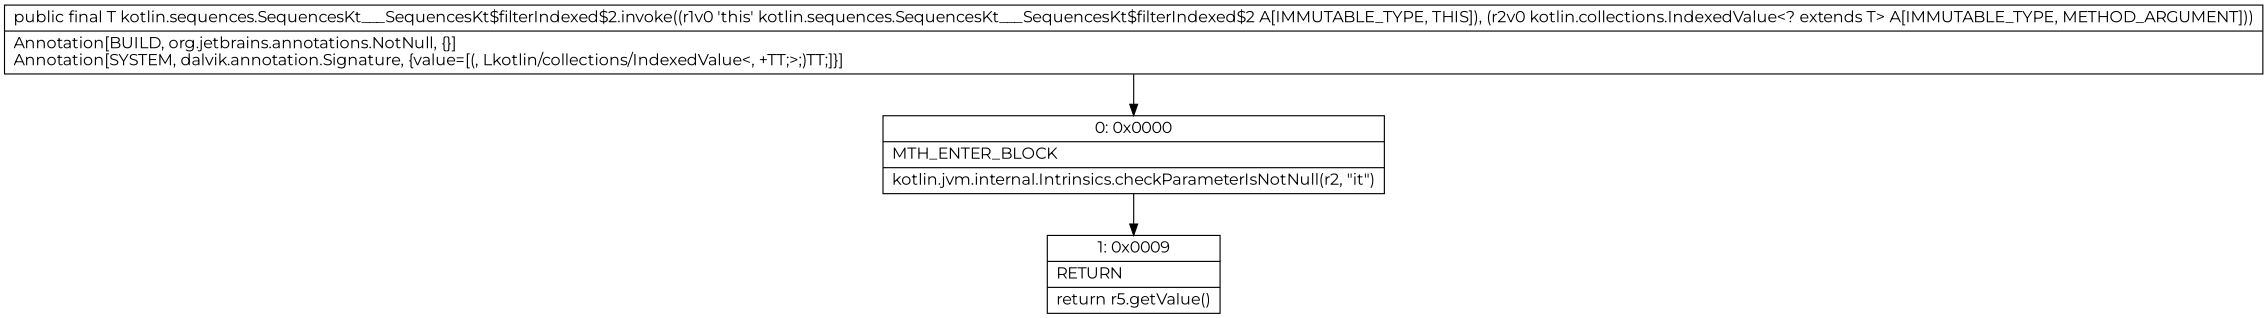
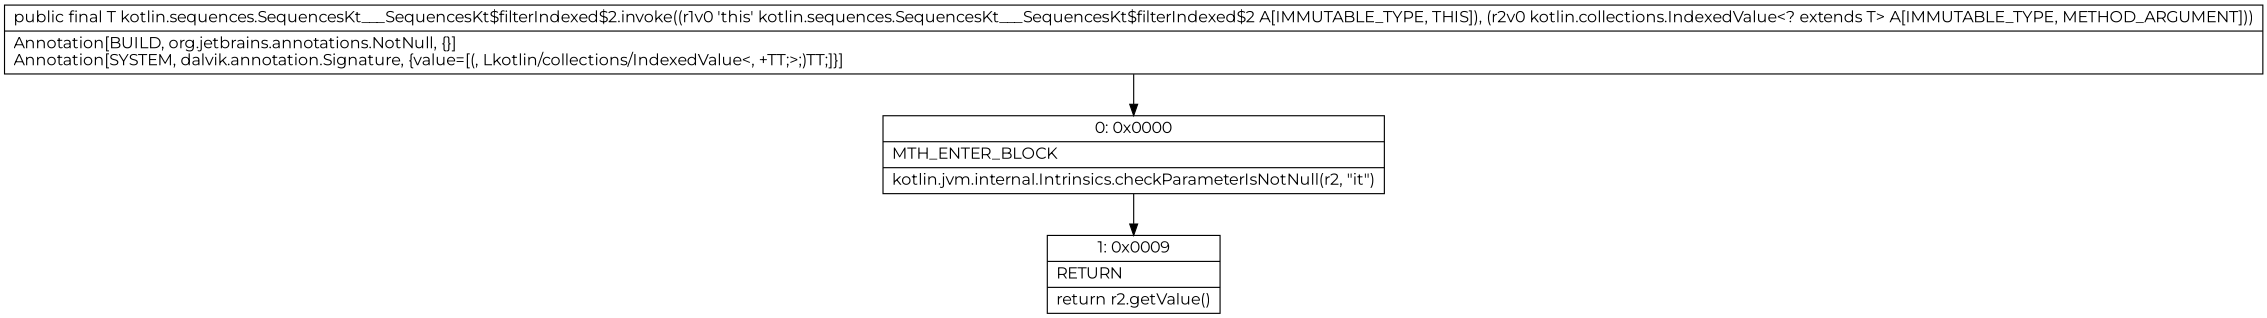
  digraph {
    fontname=Montserrat
    node [shape=record fontname=Montserrat]
    edge [fontname=Montserrat]
    n1 [label="{0\:\ 0x0000|MTH_ENTER_BLOCK\l|kotlin.jvm.internal.Intrinsics.checkParameterIsNotNull(r2, \"it\")\l}"]
-   n2 [label="{1\:\ 0x0009|RETURN\l|return r5.getValue()\l}"]
+   n2 [label="{1\:\ 0x0009|RETURN\l|return r2.getValue()\l}"]
    n3 [label="{public final T kotlin.sequences.SequencesKt___SequencesKt$filterIndexed$2.invoke((r1v0 'this' kotlin.sequences.SequencesKt___SequencesKt$filterIndexed$2 A[IMMUTABLE_TYPE, THIS]), (r2v0 kotlin.collections.IndexedValue\<? extends T\> A[IMMUTABLE_TYPE, METHOD_ARGUMENT]))  | Annotation[BUILD, org.jetbrains.annotations.NotNull, \{\}]\lAnnotation[SYSTEM, dalvik.annotation.Signature, \{value=[(, Lkotlin\/collections\/IndexedValue\<, +TT;\>;)TT;]\}]\l}"]
    n1 -> n2
    n3 -> n1
  }
